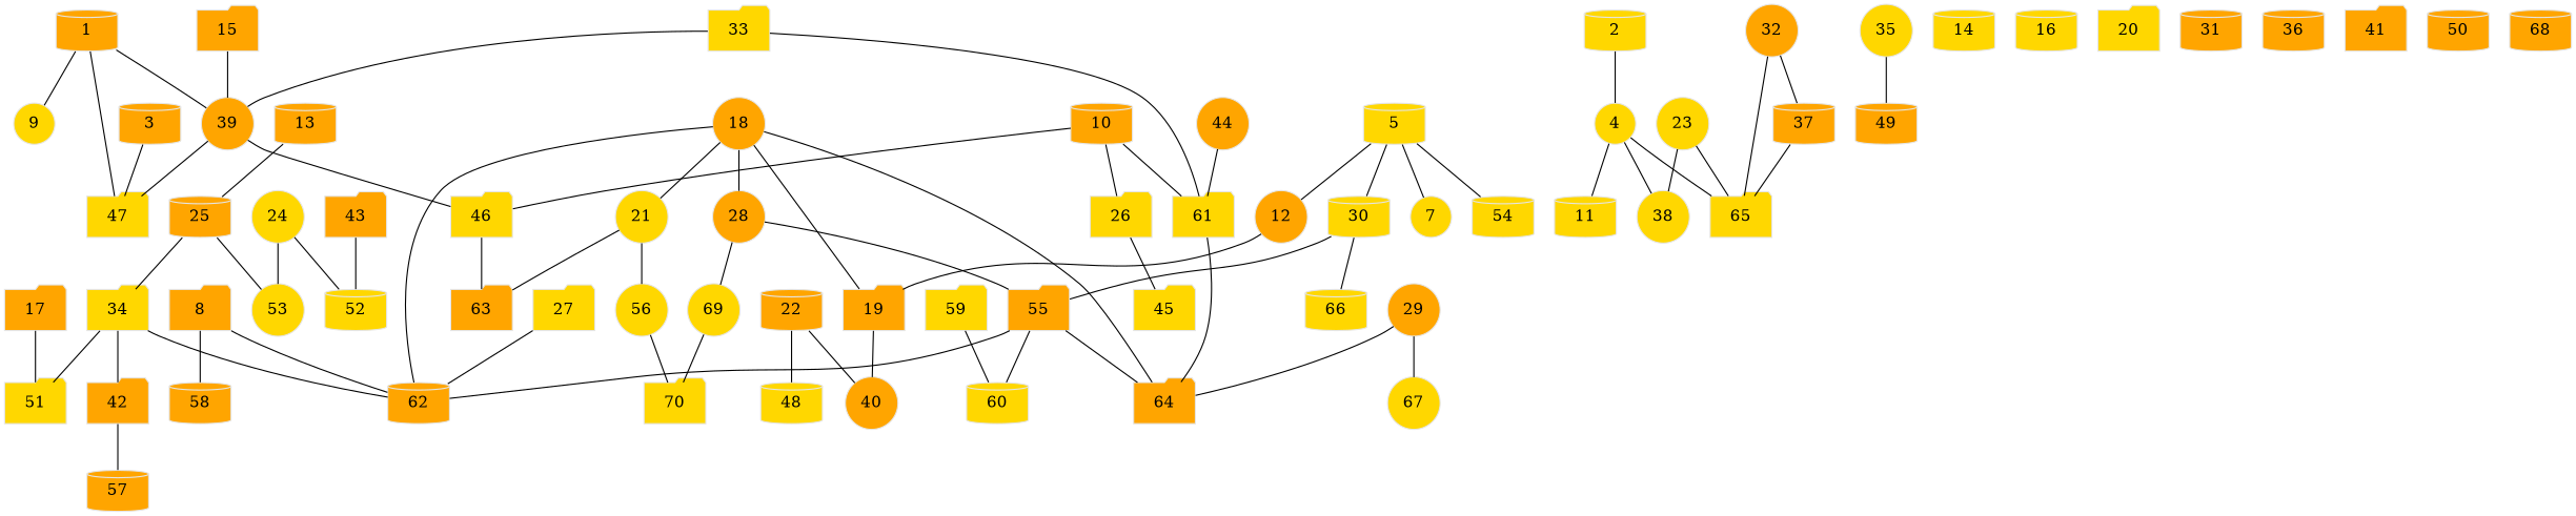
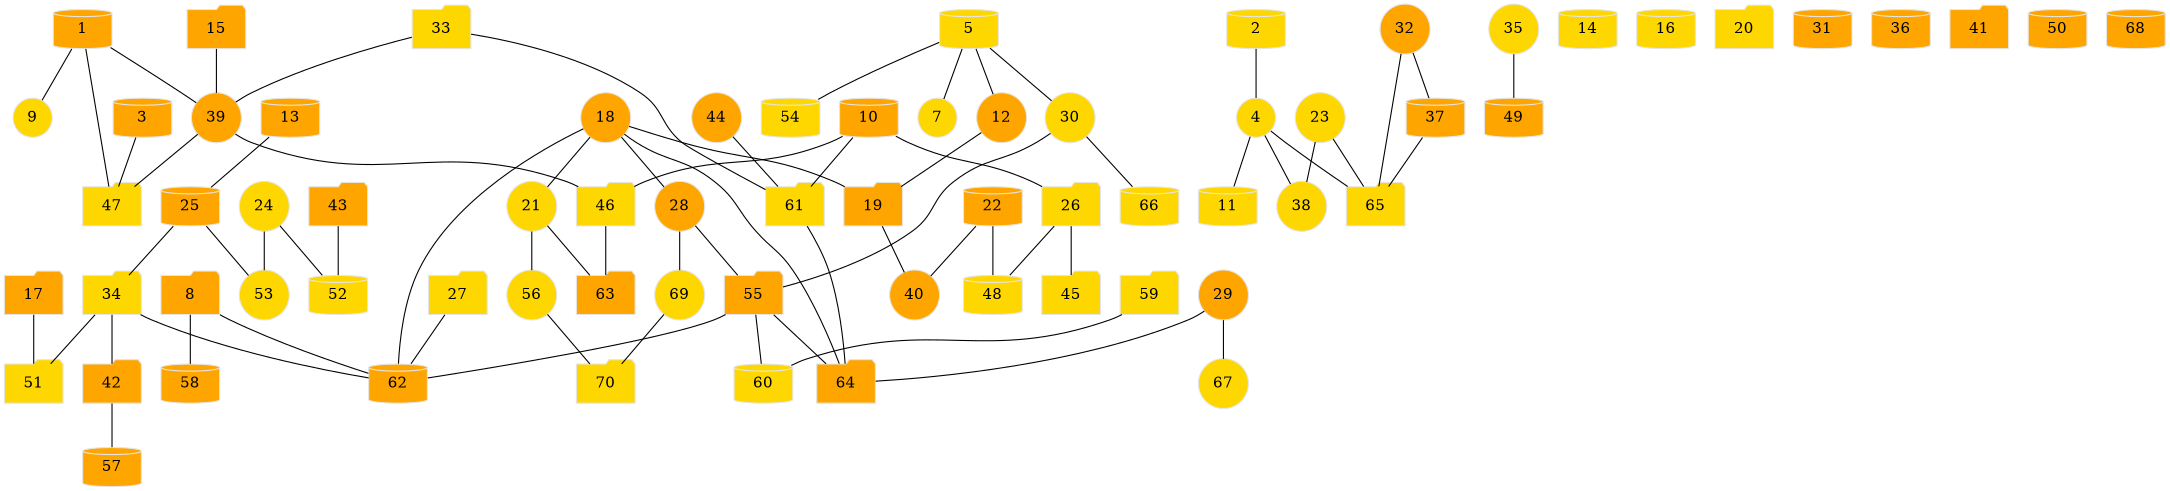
  graph {
    node [color=gray90 fillcolor=gold shape=cylinder style=filled]
    1 [fillcolor=orange]
    9 [shape=circle]
    39 [fillcolor=orange shape=circle]
    47 [shape=folder]
    46 [shape=folder]
    4 [shape=circle]
    2
    11
    38 [shape=circle]
    65 [shape=folder]
    3 [fillcolor=orange]
    7 [shape=circle]
    5
    12 [fillcolor=orange shape=circle]
-   30
+   30 [shape=circle]
    54
    19 [fillcolor=orange shape=folder]
    55 [fillcolor=orange shape=folder]
    66
    49 [fillcolor=orange]
    8 [fillcolor=orange shape=folder]
    58 [fillcolor=orange]
    62 [fillcolor=orange]
    10 [fillcolor=orange]
    26 [shape=folder]
    61 [shape=folder]
    48
    45 [shape=folder]
    63 [fillcolor=orange shape=folder]
    64 [fillcolor=orange shape=folder]
    22 [fillcolor=orange]
    40 [fillcolor=orange shape=circle]
    13 [fillcolor=orange]
    25 [fillcolor=orange]
    53 [shape=circle]
    34 [shape=folder]
    14
    15 [fillcolor=orange shape=folder]
    16
    17 [fillcolor=orange shape=folder]
    51 [shape=folder]
    18 [fillcolor=orange shape=circle]
    21 [shape=circle]
    28 [fillcolor=orange shape=circle]
    56 [shape=circle]
    69 [shape=circle]
    20 [shape=folder]
    70 [shape=folder]
    23 [shape=circle]
    24 [shape=circle]
    52
    42 [fillcolor=orange shape=folder]
    27 [shape=folder]
    60
    29 [fillcolor=orange shape=circle]
    67 [shape=circle]
    31 [fillcolor=orange]
    32 [fillcolor=orange shape=circle]
    37 [fillcolor=orange]
    33 [shape=folder]
    57 [fillcolor=orange]
    35 [shape=circle]
    36 [fillcolor=orange]
    41 [fillcolor=orange shape=folder]
    43 [fillcolor=orange shape=folder]
    44 [fillcolor=orange shape=circle]
    50 [fillcolor=orange]
    59 [shape=folder]
    68 [fillcolor=orange]
    1 -- 9
    1 -- 39
    1 -- 47
    39 -- 47
    39 -- 46
    46 -- 63
    4 -- 11
    4 -- 38
    4 -- 65
    2 -- 4
    3 -- 47
    5 -- 7
    5 -- 12
    5 -- 30
    5 -- 54
    12 -- 19
    30 -- 55
    30 -- 66
    19 -- 40
    55 -- 62
    55 -- 64
    55 -- 60
    8 -- 58
    8 -- 62
    10 -- 46
    10 -- 26
    10 -- 61
+   26 -- 48
    26 -- 45
    61 -- 64
    22 -- 48
    22 -- 40
    13 -- 25
    25 -- 53
    25 -- 34
    34 -- 62
    34 -- 51
    34 -- 42
    15 -- 39
    17 -- 51
    18 -- 19
    18 -- 62
    18 -- 64
    18 -- 21
    18 -- 28
    21 -- 63
    21 -- 56
    28 -- 55
    28 -- 69
    56 -- 70
    69 -- 70
    23 -- 38
    23 -- 65
    24 -- 53
    24 -- 52
    42 -- 57
    27 -- 62
    29 -- 64
    29 -- 67
    32 -- 65
    32 -- 37
    37 -- 65
    33 -- 39
    33 -- 61
    35 -- 49
    43 -- 52
    44 -- 61
    59 -- 60
  }
